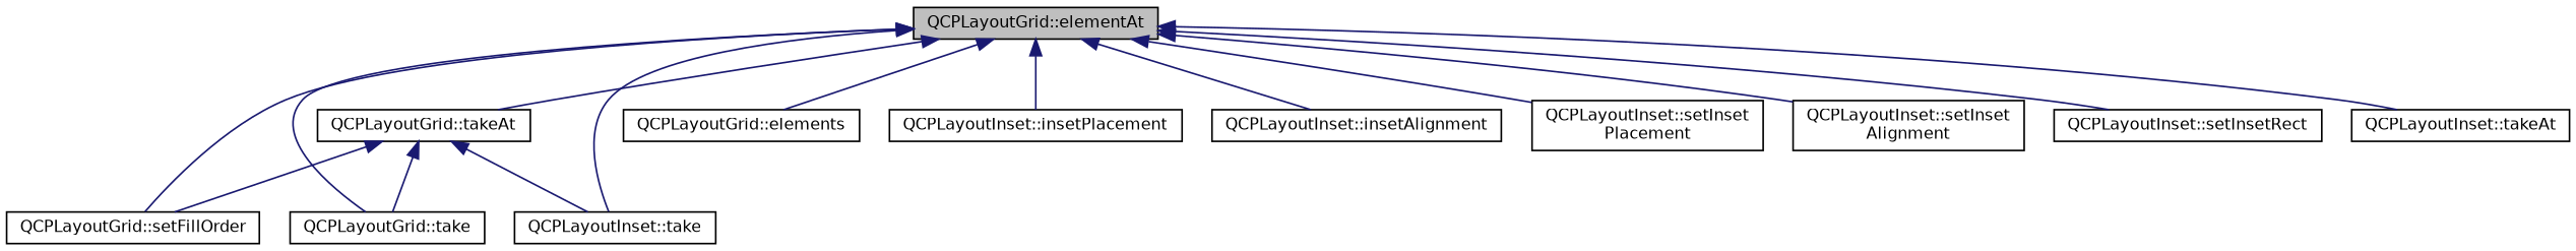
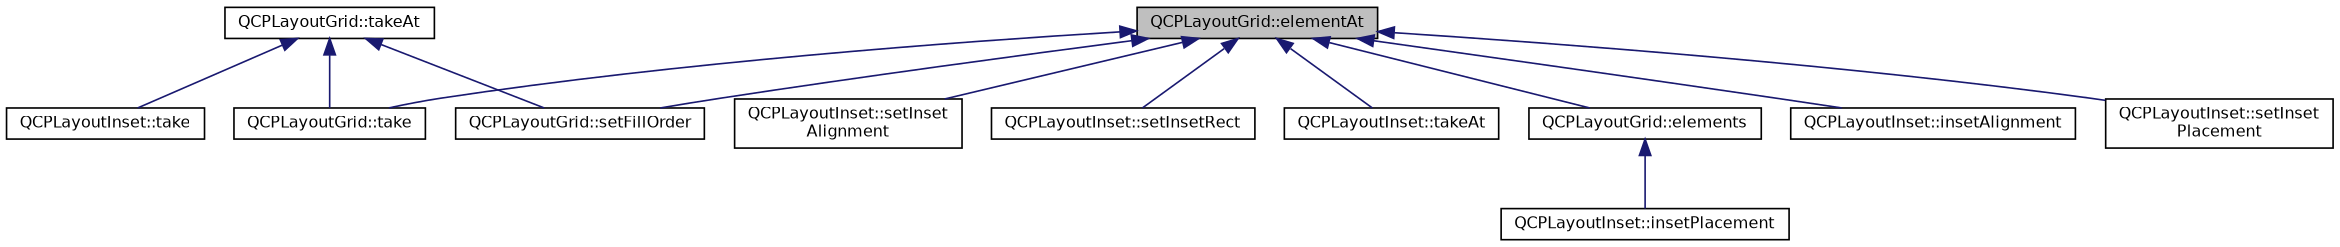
  digraph {
    rankdir=TB
    node [color=black fillcolor=white fontname=Helvetica fontsize=10 shape=record style=filled]
    edge [color=midnightblue dir=back fontname=Helvetica fontsize=10 labelfontname=Helvetica labelfontsize=10 style=solid]
    n1 [fillcolor=grey75 fontcolor=black height=0.2 label="QCPLayoutGrid::elementAt" width=0.4]
    n2 [height=0.2 label="QCPLayoutGrid::setFillOrder" width=0.4]
    n3 [height=0.2 label="QCPLayoutGrid::takeAt" width=0.4]
    n4 [height=0.2 label="QCPLayoutGrid::take" width=0.4]
    n5 [height=0.2 label="QCPLayoutInset::take" width=0.4]
    n6 [height=0.2 label="QCPLayoutGrid::elements" width=0.4]
    n7 [height=0.2 label="QCPLayoutInset::insetPlacement" width=0.4]
    n8 [height=0.2 label="QCPLayoutInset::insetAlignment" width=0.4]
    n9 [height=0.2 label="QCPLayoutInset::setInset\lPlacement" width=0.4]
    n10 [height=0.2 label="QCPLayoutInset::setInset\lAlignment" width=0.4]
    n11 [height=0.2 label="QCPLayoutInset::setInsetRect" width=0.4]
    n12 [height=0.2 label="QCPLayoutInset::takeAt" width=0.4]
    n1 -> n2
-   n1 -> n3
    n1 -> n4
-   n1 -> n5
    n1 -> n6
-   n1 -> n7
+   n6 -> n7
    n1 -> n8
    n1 -> n9
    n1 -> n10
    n1 -> n11
    n1 -> n12
    n3 -> n2
    n3 -> n4
    n3 -> n5
  }
